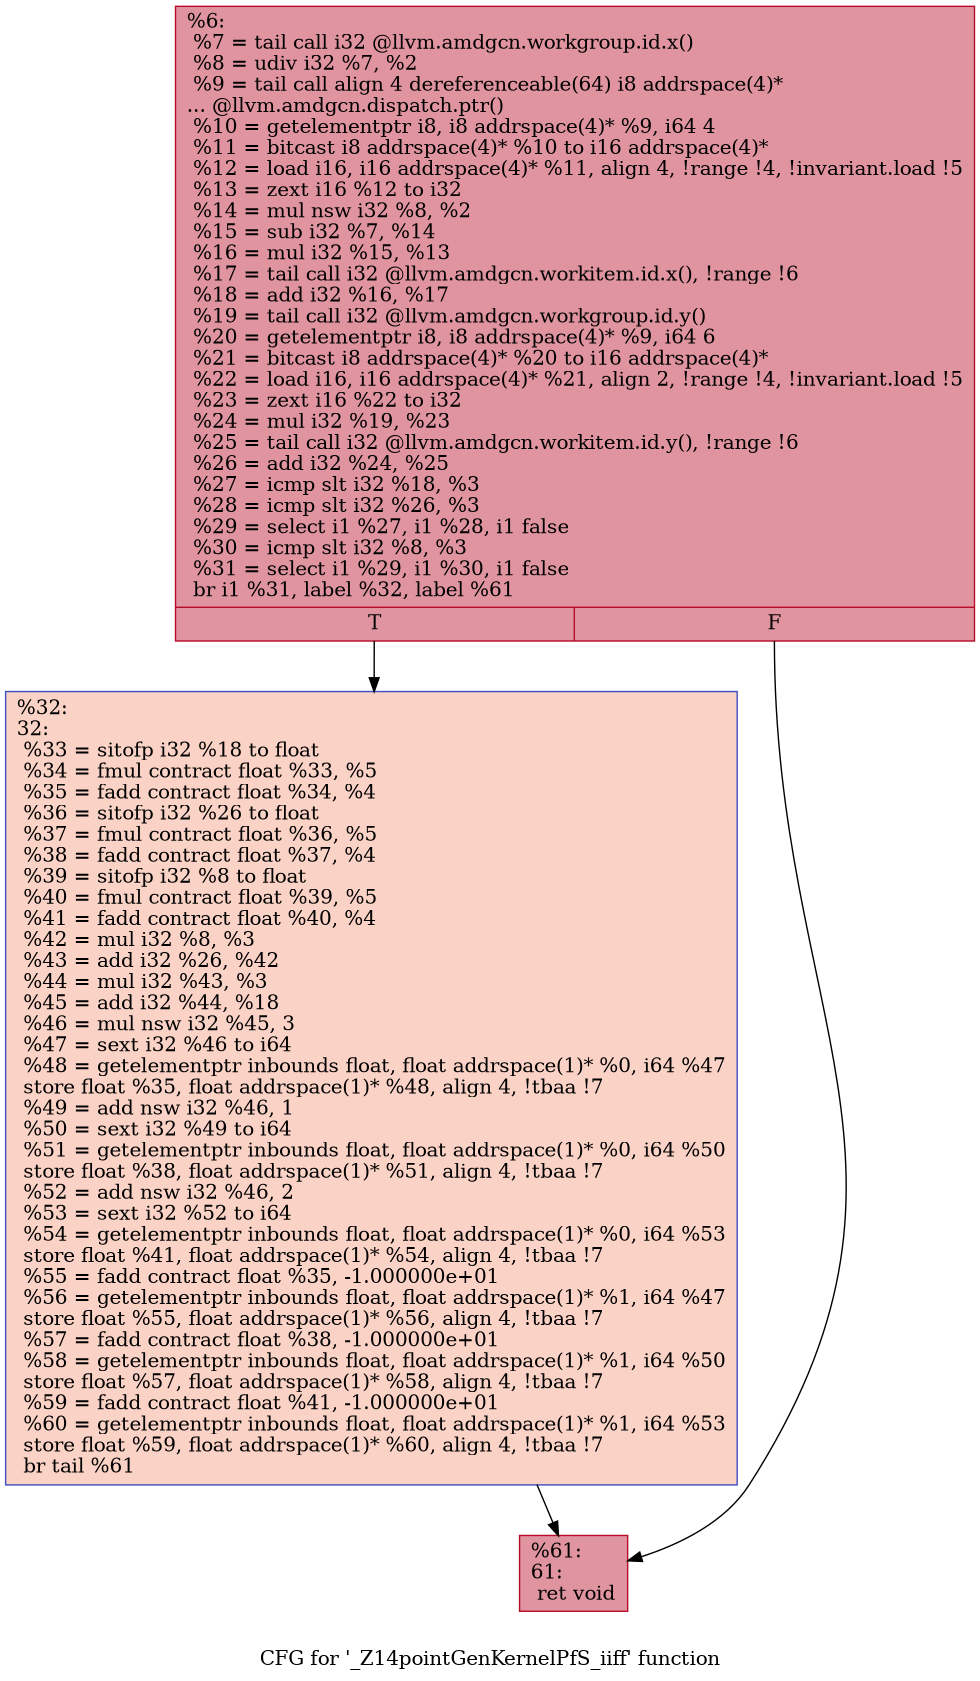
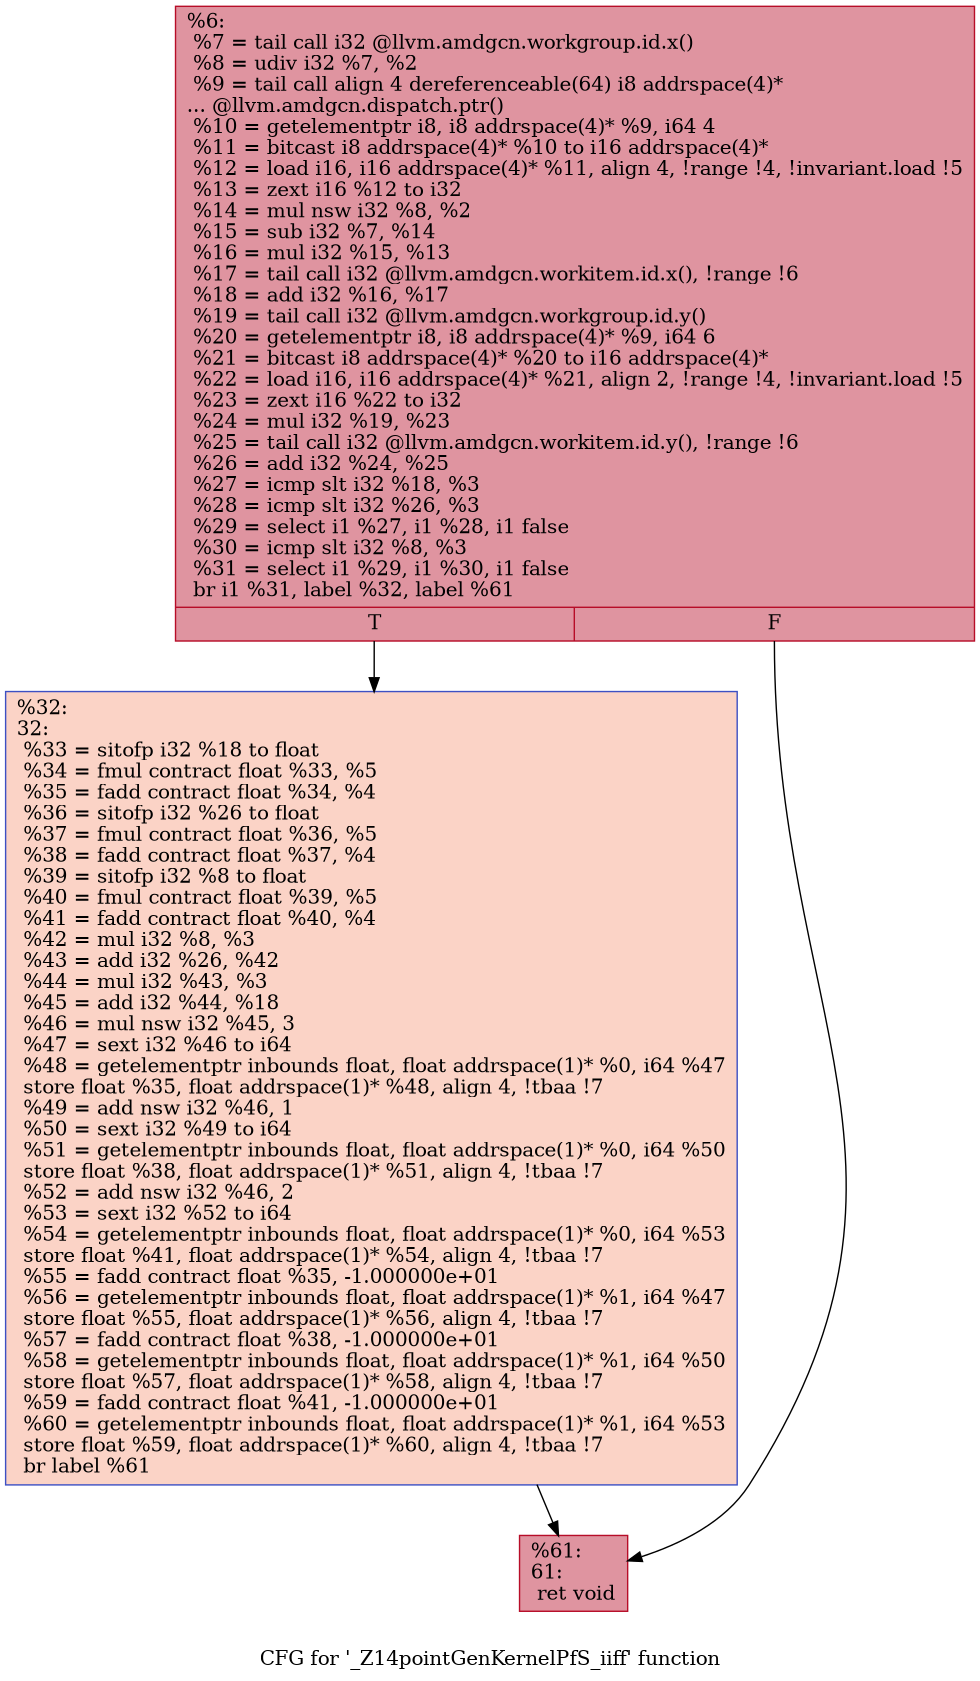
  digraph {
    label="CFG for '_Z14pointGenKernelPfS_iiff' function"
    node [color="#b70d28ff" fillcolor="#b70d2870" shape=record style=filled]
    n1 [label="{%6:\l  %7 = tail call i32 @llvm.amdgcn.workgroup.id.x()\l  %8 = udiv i32 %7, %2\l  %9 = tail call align 4 dereferenceable(64) i8 addrspace(4)*\l... @llvm.amdgcn.dispatch.ptr()\l  %10 = getelementptr i8, i8 addrspace(4)* %9, i64 4\l  %11 = bitcast i8 addrspace(4)* %10 to i16 addrspace(4)*\l  %12 = load i16, i16 addrspace(4)* %11, align 4, !range !4, !invariant.load !5\l  %13 = zext i16 %12 to i32\l  %14 = mul nsw i32 %8, %2\l  %15 = sub i32 %7, %14\l  %16 = mul i32 %15, %13\l  %17 = tail call i32 @llvm.amdgcn.workitem.id.x(), !range !6\l  %18 = add i32 %16, %17\l  %19 = tail call i32 @llvm.amdgcn.workgroup.id.y()\l  %20 = getelementptr i8, i8 addrspace(4)* %9, i64 6\l  %21 = bitcast i8 addrspace(4)* %20 to i16 addrspace(4)*\l  %22 = load i16, i16 addrspace(4)* %21, align 2, !range !4, !invariant.load !5\l  %23 = zext i16 %22 to i32\l  %24 = mul i32 %19, %23\l  %25 = tail call i32 @llvm.amdgcn.workitem.id.y(), !range !6\l  %26 = add i32 %24, %25\l  %27 = icmp slt i32 %18, %3\l  %28 = icmp slt i32 %26, %3\l  %29 = select i1 %27, i1 %28, i1 false\l  %30 = icmp slt i32 %8, %3\l  %31 = select i1 %29, i1 %30, i1 false\l  br i1 %31, label %32, label %61\l|{<s0>T|<s1>F}}"]
-   n2 [color="#3d50c3ff" fillcolor="#f59c7d70" label="{%32:\l32:                                               \l  %33 = sitofp i32 %18 to float\l  %34 = fmul contract float %33, %5\l  %35 = fadd contract float %34, %4\l  %36 = sitofp i32 %26 to float\l  %37 = fmul contract float %36, %5\l  %38 = fadd contract float %37, %4\l  %39 = sitofp i32 %8 to float\l  %40 = fmul contract float %39, %5\l  %41 = fadd contract float %40, %4\l  %42 = mul i32 %8, %3\l  %43 = add i32 %26, %42\l  %44 = mul i32 %43, %3\l  %45 = add i32 %44, %18\l  %46 = mul nsw i32 %45, 3\l  %47 = sext i32 %46 to i64\l  %48 = getelementptr inbounds float, float addrspace(1)* %0, i64 %47\l  store float %35, float addrspace(1)* %48, align 4, !tbaa !7\l  %49 = add nsw i32 %46, 1\l  %50 = sext i32 %49 to i64\l  %51 = getelementptr inbounds float, float addrspace(1)* %0, i64 %50\l  store float %38, float addrspace(1)* %51, align 4, !tbaa !7\l  %52 = add nsw i32 %46, 2\l  %53 = sext i32 %52 to i64\l  %54 = getelementptr inbounds float, float addrspace(1)* %0, i64 %53\l  store float %41, float addrspace(1)* %54, align 4, !tbaa !7\l  %55 = fadd contract float %35, -1.000000e+01\l  %56 = getelementptr inbounds float, float addrspace(1)* %1, i64 %47\l  store float %55, float addrspace(1)* %56, align 4, !tbaa !7\l  %57 = fadd contract float %38, -1.000000e+01\l  %58 = getelementptr inbounds float, float addrspace(1)* %1, i64 %50\l  store float %57, float addrspace(1)* %58, align 4, !tbaa !7\l  %59 = fadd contract float %41, -1.000000e+01\l  %60 = getelementptr inbounds float, float addrspace(1)* %1, i64 %53\l  store float %59, float addrspace(1)* %60, align 4, !tbaa !7\l  br tail %61\l}"]
+   n2 [color="#3d50c3ff" fillcolor="#f59c7d70" label="{%32:\l32:                                               \l  %33 = sitofp i32 %18 to float\l  %34 = fmul contract float %33, %5\l  %35 = fadd contract float %34, %4\l  %36 = sitofp i32 %26 to float\l  %37 = fmul contract float %36, %5\l  %38 = fadd contract float %37, %4\l  %39 = sitofp i32 %8 to float\l  %40 = fmul contract float %39, %5\l  %41 = fadd contract float %40, %4\l  %42 = mul i32 %8, %3\l  %43 = add i32 %26, %42\l  %44 = mul i32 %43, %3\l  %45 = add i32 %44, %18\l  %46 = mul nsw i32 %45, 3\l  %47 = sext i32 %46 to i64\l  %48 = getelementptr inbounds float, float addrspace(1)* %0, i64 %47\l  store float %35, float addrspace(1)* %48, align 4, !tbaa !7\l  %49 = add nsw i32 %46, 1\l  %50 = sext i32 %49 to i64\l  %51 = getelementptr inbounds float, float addrspace(1)* %0, i64 %50\l  store float %38, float addrspace(1)* %51, align 4, !tbaa !7\l  %52 = add nsw i32 %46, 2\l  %53 = sext i32 %52 to i64\l  %54 = getelementptr inbounds float, float addrspace(1)* %0, i64 %53\l  store float %41, float addrspace(1)* %54, align 4, !tbaa !7\l  %55 = fadd contract float %35, -1.000000e+01\l  %56 = getelementptr inbounds float, float addrspace(1)* %1, i64 %47\l  store float %55, float addrspace(1)* %56, align 4, !tbaa !7\l  %57 = fadd contract float %38, -1.000000e+01\l  %58 = getelementptr inbounds float, float addrspace(1)* %1, i64 %50\l  store float %57, float addrspace(1)* %58, align 4, !tbaa !7\l  %59 = fadd contract float %41, -1.000000e+01\l  %60 = getelementptr inbounds float, float addrspace(1)* %1, i64 %53\l  store float %59, float addrspace(1)* %60, align 4, !tbaa !7\l  br label %61\l}"]
    n3 [label="{%61:\l61:                                               \l  ret void\l}"]
    n1 -> n2 [tailport=s0]
    n1 -> n3 [tailport=s1]
    n2 -> n3
  }
